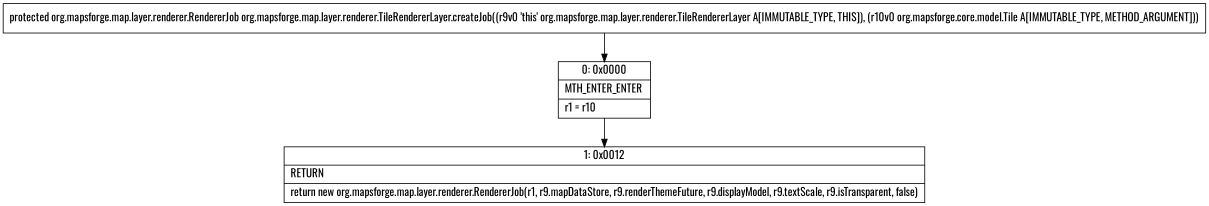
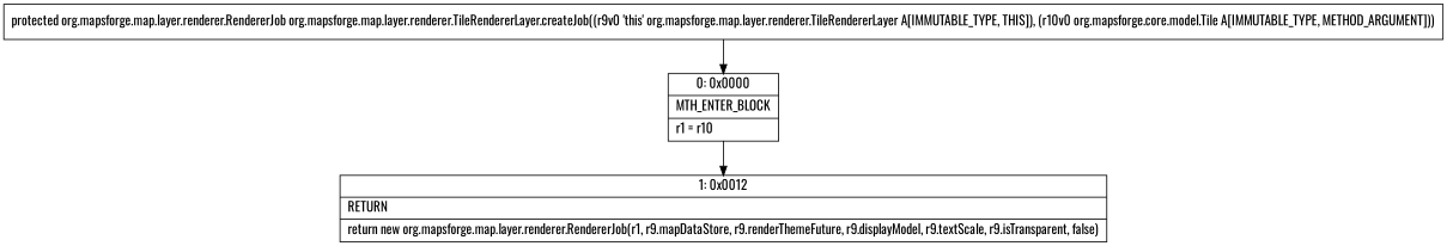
  digraph {
    fontname=Oswald
    node [shape=record fontname=Oswald]
    edge [fontname=Oswald]
-   n1 [label="{0\:\ 0x0000|MTH_ENTER_ENTER\l|r1 = r10\l}"]
+   n1 [label="{0\:\ 0x0000|MTH_ENTER_BLOCK\l|r1 = r10\l}"]
    n2 [label="{1\:\ 0x0012|RETURN\l|return new org.mapsforge.map.layer.renderer.RendererJob(r1, r9.mapDataStore, r9.renderThemeFuture, r9.displayModel, r9.textScale, r9.isTransparent, false)\l}"]
    n3 [label="{protected org.mapsforge.map.layer.renderer.RendererJob org.mapsforge.map.layer.renderer.TileRendererLayer.createJob((r9v0 'this' org.mapsforge.map.layer.renderer.TileRendererLayer A[IMMUTABLE_TYPE, THIS]), (r10v0 org.mapsforge.core.model.Tile A[IMMUTABLE_TYPE, METHOD_ARGUMENT])) }"]
    n1 -> n2
    n3 -> n1
  }
